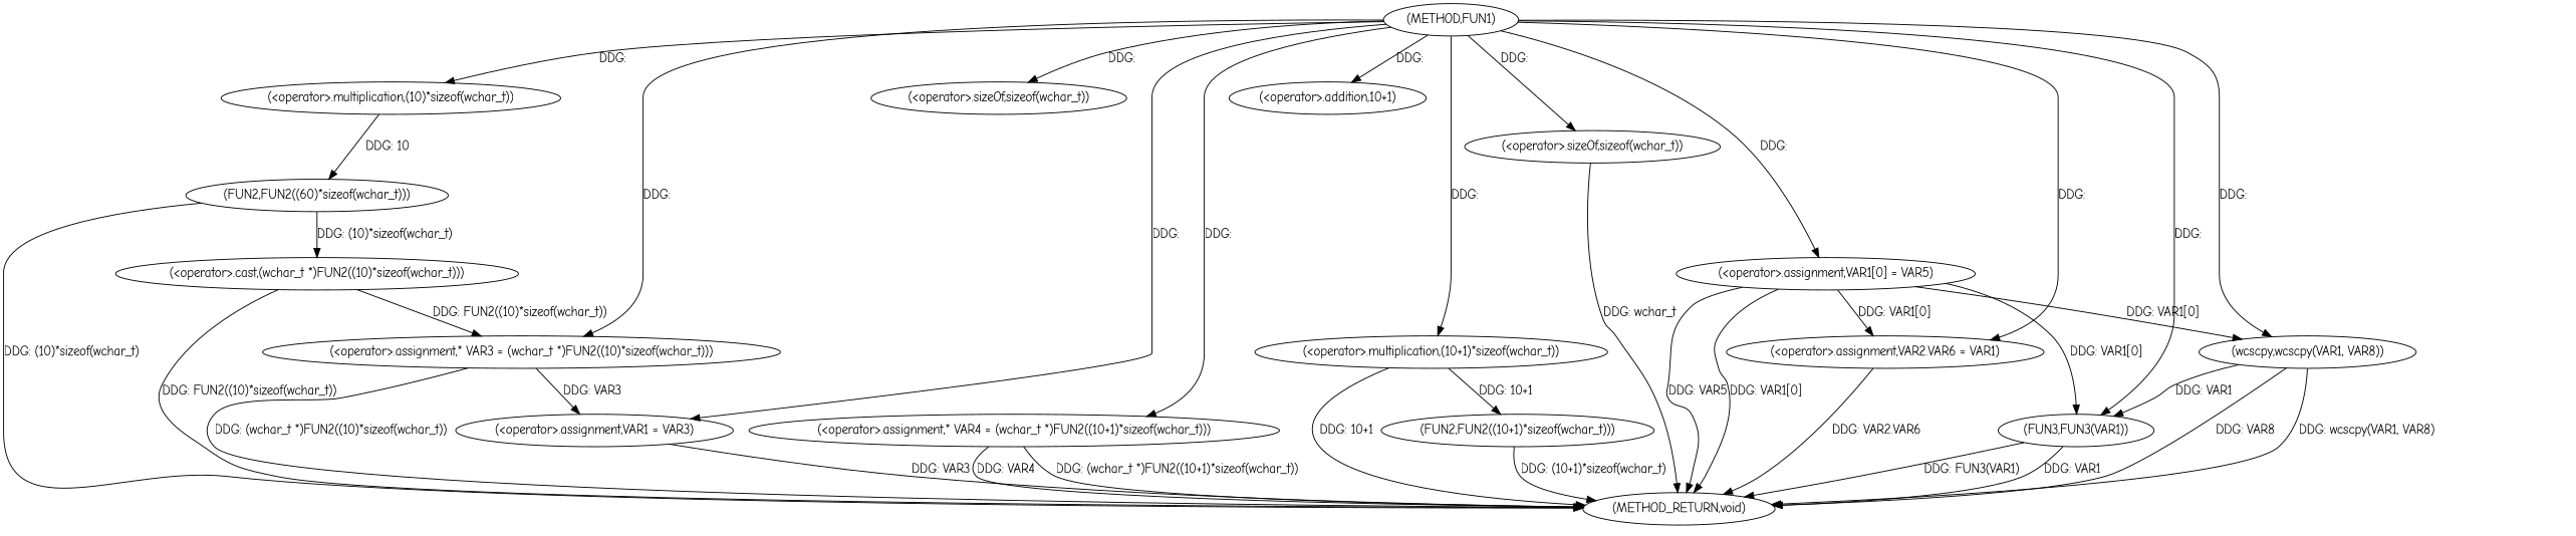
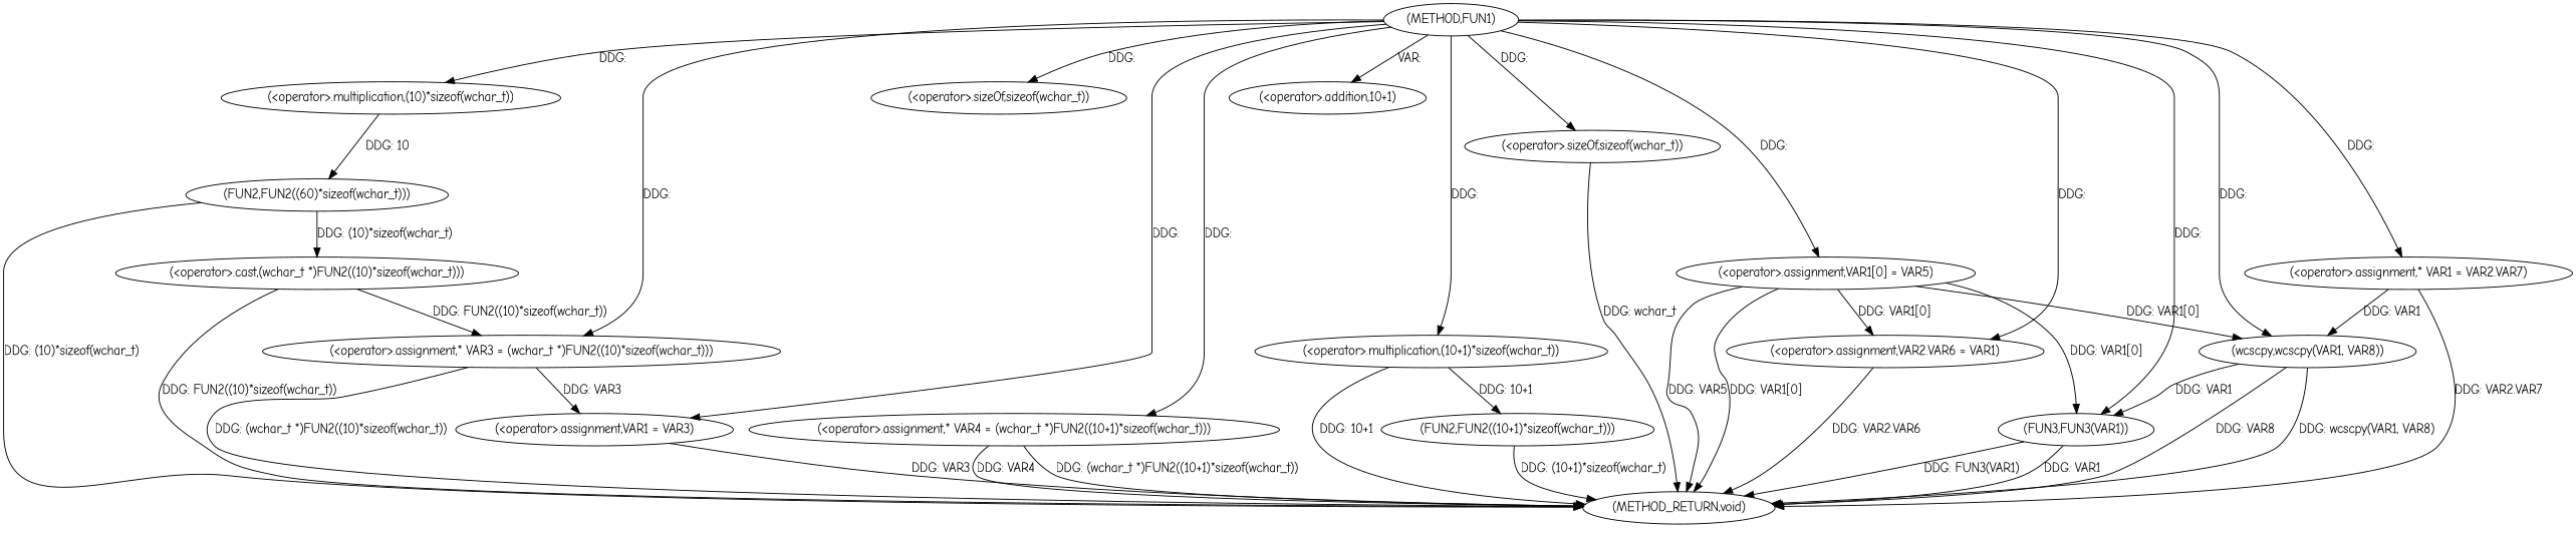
  digraph {
    fontname="Comic Neue"
    node [fontname="Comic Neue"]
    edge [fontname="Comic Neue"]
    n1 [label="(METHOD,FUN1)"]
    n2 [label="(<operator>.assignment,* VAR3 = (wchar_t *)FUN2((10)*sizeof(wchar_t)))"]
    n3 [label="(<operator>.multiplication,(10)*sizeof(wchar_t))"]
    n4 [label="(<operator>.sizeOf,sizeof(wchar_t))"]
    n5 [label="(<operator>.assignment,* VAR4 = (wchar_t *)FUN2((10+1)*sizeof(wchar_t)))"]
    n6 [label="(<operator>.multiplication,(10+1)*sizeof(wchar_t))"]
    n7 [label="(<operator>.addition,10+1)"]
    n8 [label="(<operator>.sizeOf,sizeof(wchar_t))"]
    n9 [label="(<operator>.assignment,VAR1 = VAR3)"]
    n10 [label="(<operator>.assignment,VAR1[0] = VAR5)"]
    n11 [label="(<operator>.assignment,VAR2.VAR6 = VAR1)"]
+   n12 [label="(<operator>.assignment,* VAR1 = VAR2.VAR7)"]
    n13 [label="(wcscpy,wcscpy(VAR1, VAR8))"]
    n14 [label="(FUN3,FUN3(VAR1))"]
    n15 [label="(METHOD_RETURN,void)"]
    n16 [label="(FUN2,FUN2((60)*sizeof(wchar_t)))"]
    n17 [label="(FUN2,FUN2((10+1)*sizeof(wchar_t)))"]
    n18 [label="(<operator>.cast,(wchar_t *)FUN2((10)*sizeof(wchar_t)))"]
    n1 -> n2 [label="DDG: "]
    n1 -> n3 [label="DDG: "]
    n1 -> n4 [label="DDG: "]
    n1 -> n5 [label="DDG: "]
    n1 -> n6 [label="DDG: "]
-   n1 -> n7 [label="DDG: "]
+   n1 -> n7 [label="VAR: "]
    n1 -> n8 [label="DDG: "]
    n1 -> n9 [label="DDG: "]
    n1 -> n10 [label="DDG: "]
    n1 -> n11 [label="DDG: "]
+   n1 -> n12 [label="DDG: "]
    n1 -> n13 [label="DDG: "]
    n1 -> n14 [label="DDG: "]
    n2 -> n9 [label="DDG: VAR3"]
    n2 -> n15 [label="DDG: (wchar_t *)FUN2((10)*sizeof(wchar_t))"]
    n3 -> n16 [label="DDG: 10"]
    n5 -> n15 [label="DDG: (wchar_t *)FUN2((10+1)*sizeof(wchar_t))"]
    n5 -> n15 [label="DDG: VAR4"]
    n6 -> n15 [label="DDG: 10+1"]
    n6 -> n17 [label="DDG: 10+1"]
    n8 -> n15 [label="DDG: wchar_t"]
    n9 -> n15 [label="DDG: VAR3"]
    n10 -> n11 [label="DDG: VAR1[0]"]
    n10 -> n13 [label="DDG: VAR1[0]"]
    n10 -> n14 [label="DDG: VAR1[0]"]
    n10 -> n15 [label="DDG: VAR5"]
    n10 -> n15 [label="DDG: VAR1[0]"]
    n11 -> n15 [label="DDG: VAR2.VAR6"]
+   n12 -> n13 [label="DDG: VAR1"]
+   n12 -> n15 [label="DDG: VAR2.VAR7"]
    n13 -> n14 [label="DDG: VAR1"]
    n13 -> n15 [label="DDG: VAR8"]
    n13 -> n15 [label="DDG: wcscpy(VAR1, VAR8)"]
    n14 -> n15 [label="DDG: FUN3(VAR1)"]
    n14 -> n15 [label="DDG: VAR1"]
    n16 -> n15 [label="DDG: (10)*sizeof(wchar_t)"]
    n16 -> n18 [label="DDG: (10)*sizeof(wchar_t)"]
    n17 -> n15 [label="DDG: (10+1)*sizeof(wchar_t)"]
    n18 -> n2 [label="DDG: FUN2((10)*sizeof(wchar_t))"]
    n18 -> n15 [label="DDG: FUN2((10)*sizeof(wchar_t))"]
  }
